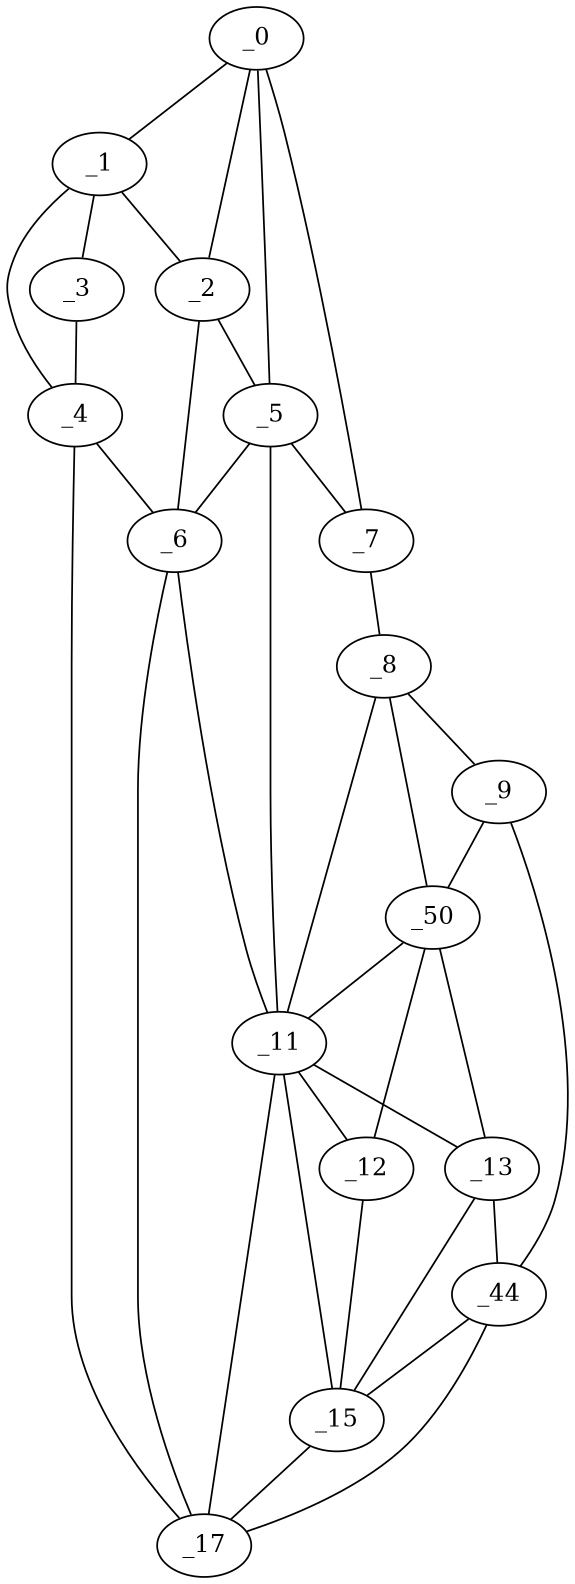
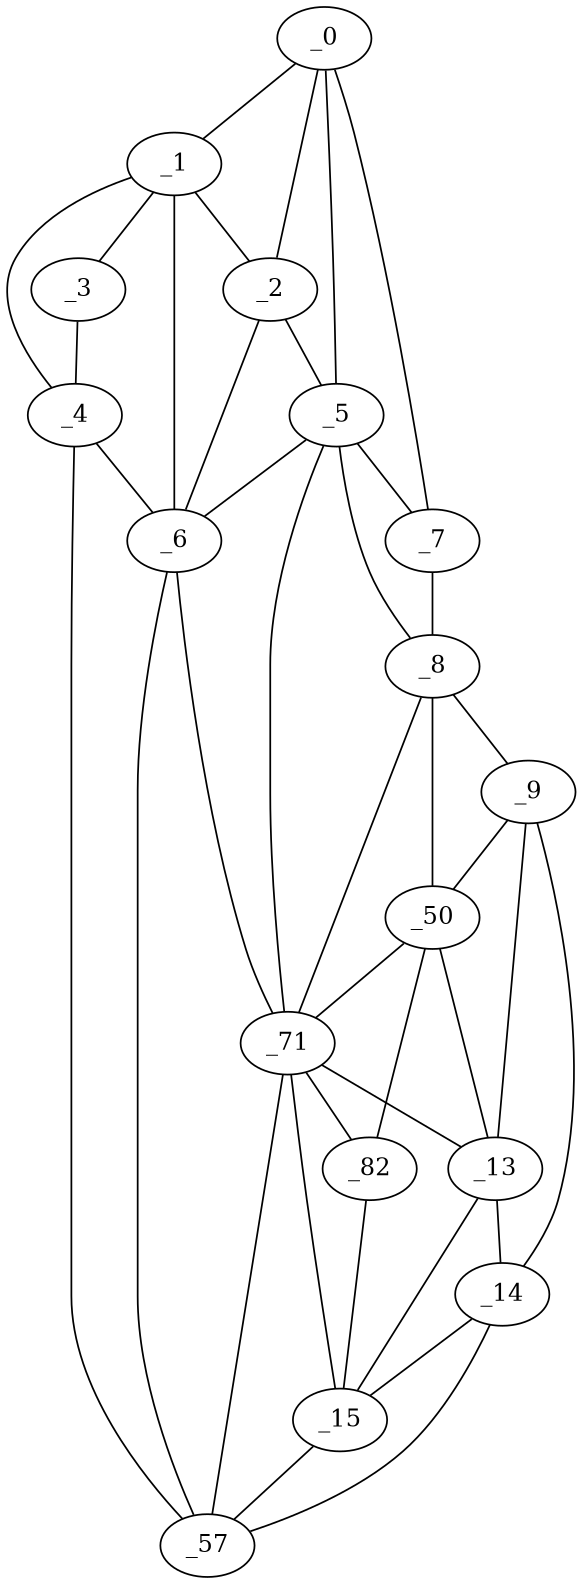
  graph {
    node [y=21]
    edge [valence=2]
    _0 [x=8 y=57]
    _1 [x=13 y=97]
    _2 [x=15 y=57]
    _5 [x=32 y=31]
    _7 [x=36]
    _3 [x=26 y=101]
    _4 [x=30 y=100]
    _6 [x=35 y=97]
    _8 [x=58]
-   _11 [x=86 y=40]
-   _17 [x=125 y=46]
+   _11 [x=86 y=40 label=_71]
+   _17 [x=125 y=46 label=_57]
    _9 [x=76]
    n13 [label=_50 x=79 y=23]
-   _12 [x=90 y=36]
+   _12 [x=90 y=36 label=_82]
    _15 [x=113 y=39]
    _13 [x=100 y=29]
-   _14 [x=110 y=30 label=_44]
+   _14 [x=110 y=30]
    _0 -- _1 [valence=1]
    _0 -- _2
    _0 -- _5 [valence=1]
    _0 -- _7 [valence=1]
    _1 -- _2 [valence=1]
    _1 -- _3 [valence=1]
    _1 -- _4 [valence=1]
+   _1 -- _6
    _2 -- _5
    _2 -- _6 [valence=1]
    _5 -- _7
    _5 -- _6
+   _5 -- _8 [valence=1]
    _5 -- _11
    _7 -- _8 [valence=1]
    _3 -- _4 [valence=1]
    _4 -- _6
    _4 -- _17 [valence=1]
    _6 -- _11 [valence=1]
    _6 -- _17
    _8 -- _11
    _8 -- _9 [valence=1]
    _8 -- n13
    _11 -- _17
    _11 -- _12
    _11 -- _15
    _11 -- _13
    _9 -- n13
+   _9 -- _13
    _9 -- _14 [valence=1]
    n13 -- _11
    n13 -- _12
    n13 -- _13 [valence=1]
    _12 -- _15
    _15 -- _17
    _13 -- _15
    _13 -- _14
    _14 -- _17 [valence=1]
    _14 -- _15
  }
